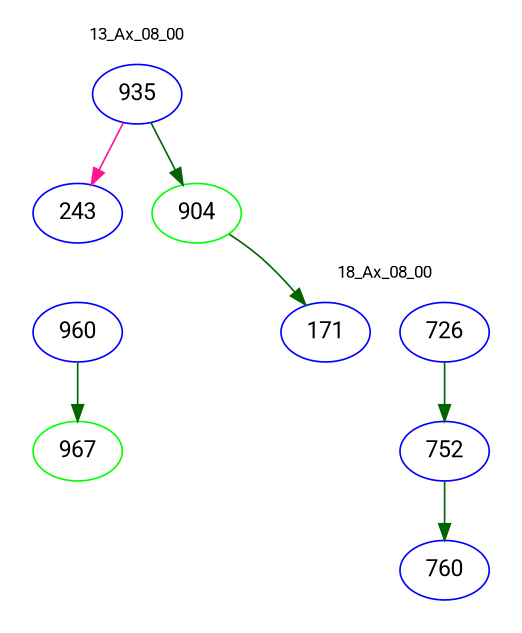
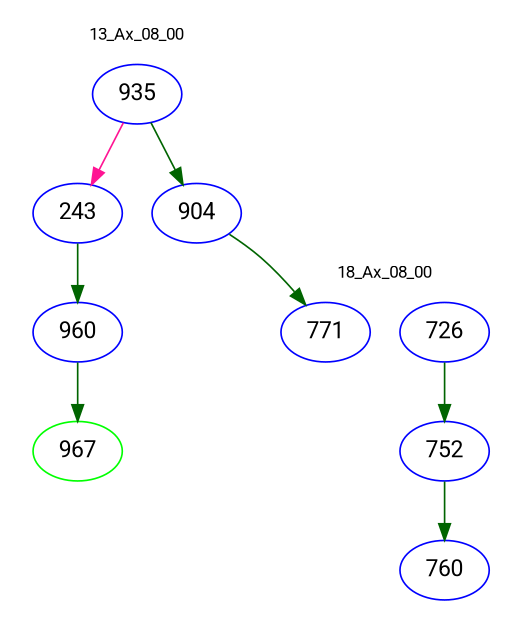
  digraph {
    fontname=Roboto
    node [color=blue fontname=Roboto]
    edge [color=darkgreen fontname=Roboto]
    n1 [label=726]
    n2 [label=752]
    n3 [label=760]
-   n4 [label=171]
+   n4 [label=771]
    n5 [label=935]
-   n6 [color=green label=904]
+   n6 [label=904]
    n7 [label=243]
    n8 [label=960]
    n9 [color=green label=967]
    subgraph cluster_1 {
      color=white
      fontsize=10
      label="18_Ax_08_00"
      n1
      n2
      n3
      n4
    }
    subgraph cluster_2 {
      color=white
      fontsize=10
      label="13_Ax_08_00"
      n5
      n6
      n7
      n8
      n9
    }
    n1 -> n2
    n2 -> n3
    n5 -> n6
    n5 -> n7 [color=deeppink]
    n6 -> n4
+   n7 -> n8
    n8 -> n9
  }
